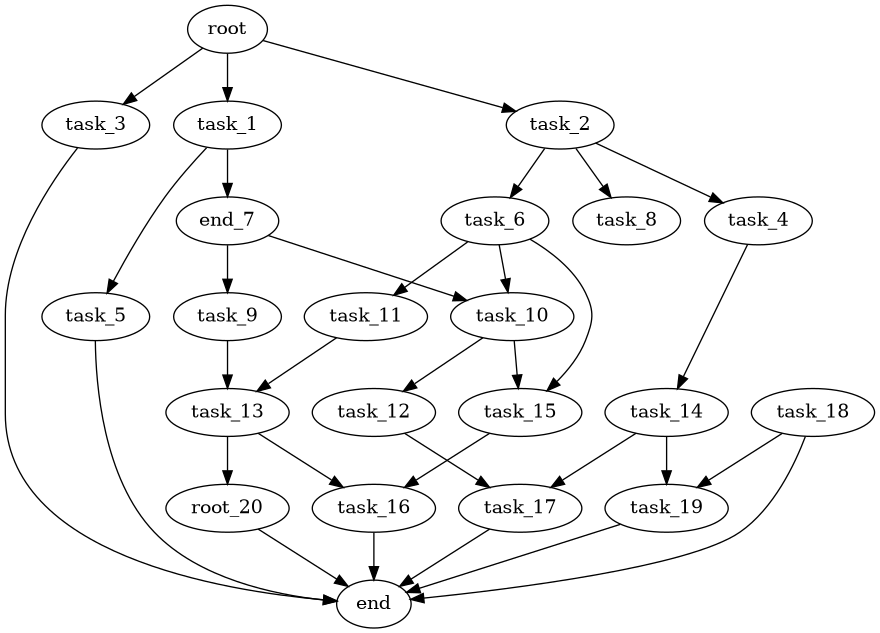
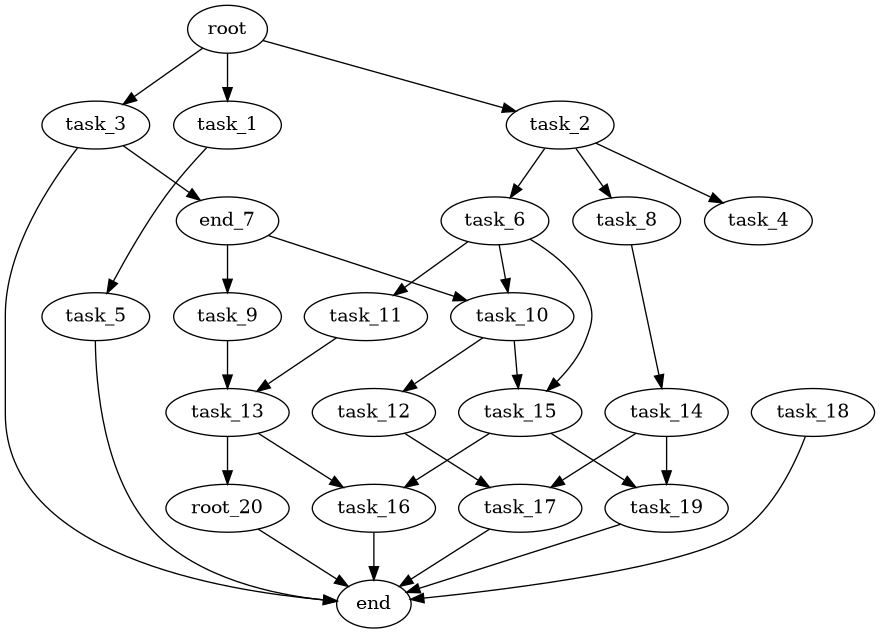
  digraph {
    root
    task_1
    task_2
    task_3
    task_5
    n6 [label=end_7]
    task_4
    task_6
    task_8
    end
    task_10
    task_9
    task_14
    task_11
    task_15
    task_17
    task_19
    task_12
    task_13
    task_16
    task_18
    n22 [label=root_20]
    root -> task_1
    root -> task_2
    root -> task_3
    task_1 -> task_5
-   task_1 -> n6
+   task_3 -> n6
    task_2 -> task_4
    task_2 -> task_6
    task_2 -> task_8
    task_3 -> end
    task_5 -> end
    n6 -> task_10
    n6 -> task_9
-   task_4 -> task_14
+   task_8 -> task_14
    task_6 -> task_10
    task_6 -> task_11
    task_6 -> task_15
    task_10 -> task_15
    task_10 -> task_12
    task_9 -> task_13
    task_14 -> task_17
    task_14 -> task_19
    task_11 -> task_13
-   task_18 -> task_19
+   task_15 -> task_19
    task_15 -> task_16
    task_17 -> end
    task_19 -> end
    task_12 -> task_17
    task_13 -> task_16
    task_13 -> n22
    task_16 -> end
    task_18 -> end
    n22 -> end
  }
